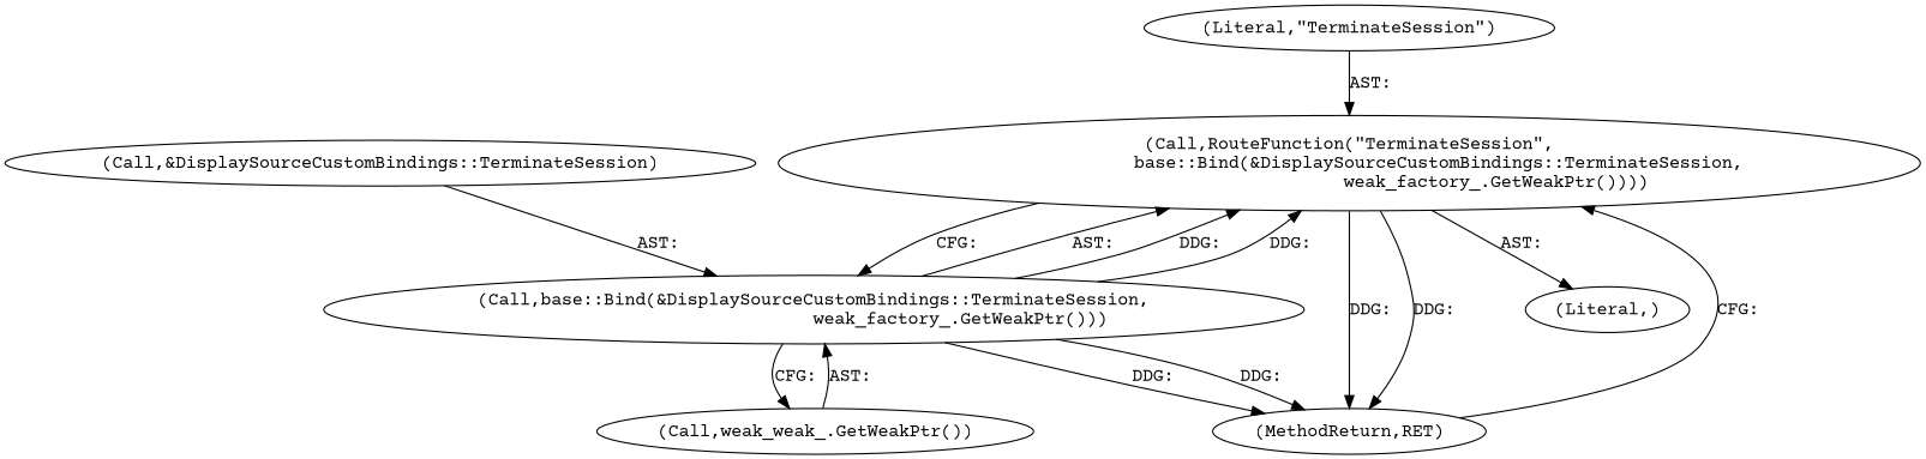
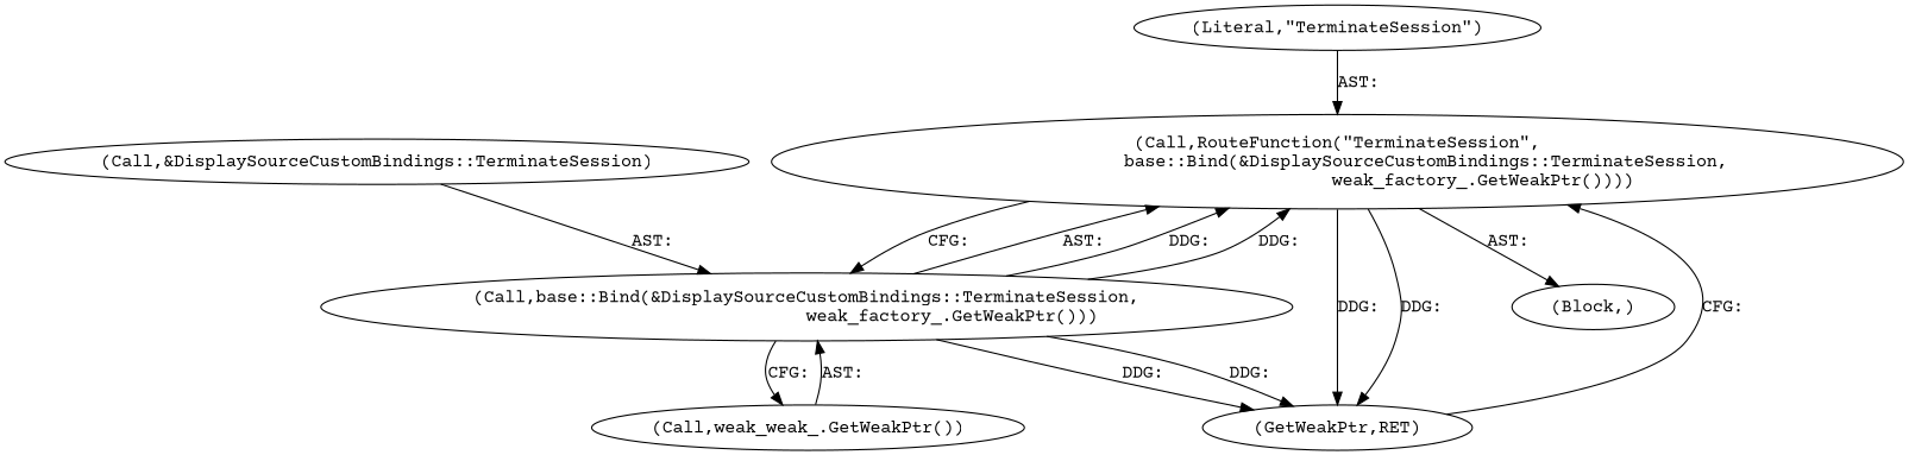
  digraph {
    fontname="Courier Prime"
    node [fontname="Courier Prime"]
    edge [fontname="Courier Prime"]
    n1 [label="(Call,RouteFunction(\"TerminateSession\",\n                 base::Bind(&DisplaySourceCustomBindings::TerminateSession,\n                            weak_factory_.GetWeakPtr())))"]
    n2 [label="(Call,base::Bind(&DisplaySourceCustomBindings::TerminateSession,\n                            weak_factory_.GetWeakPtr()))"]
-   n3 [label="(MethodReturn,RET)"]
-   n4 [label="(Literal,)"]
+   n3 [label="(GetWeakPtr,RET)"]
+   n4 [label="(Block,)"]
    n5 [label="(Call,weak_weak_.GetWeakPtr())"]
    n6 [label="(Literal,\"TerminateSession\")"]
    n7 [label="(Call,&DisplaySourceCustomBindings::TerminateSession)"]
    n1 -> n2 [label="CFG: "]
    n1 -> n3 [label="DDG: "]
    n1 -> n3 [label="DDG: "]
    n1 -> n4 [label="AST: "]
    n2 -> n1 [label="AST: "]
    n2 -> n1 [label="DDG: "]
    n2 -> n1 [label="DDG: "]
    n2 -> n3 [label="DDG: "]
    n2 -> n3 [label="DDG: "]
    n2 -> n5 [label="CFG: "]
    n3 -> n1 [label="CFG: "]
    n5 -> n2 [label="AST: "]
    n6 -> n1 [label="AST: "]
    n7 -> n2 [label="AST: "]
  }
